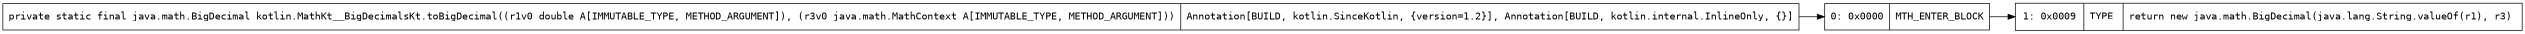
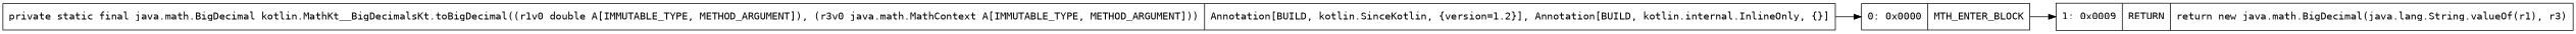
  digraph {
    rankdir=LR
    fontname="DejaVu Sans Mono"
    node [shape=record fontname="DejaVu Sans Mono"]
    edge [fontname="DejaVu Sans Mono"]
    n1 [label="{0\:\ 0x0000|MTH_ENTER_BLOCK\l}"]
-   n2 [label="{1\:\ 0x0009|TYPE\l|return new java.math.BigDecimal(java.lang.String.valueOf(r1), r3)\l}"]
+   n2 [label="{1\:\ 0x0009|RETURN\l|return new java.math.BigDecimal(java.lang.String.valueOf(r1), r3)\l}"]
    n3 [label="{private static final java.math.BigDecimal kotlin.MathKt__BigDecimalsKt.toBigDecimal((r1v0 double A[IMMUTABLE_TYPE, METHOD_ARGUMENT]), (r3v0 java.math.MathContext A[IMMUTABLE_TYPE, METHOD_ARGUMENT]))  | Annotation[BUILD, kotlin.SinceKotlin, \{version=1.2\}], Annotation[BUILD, kotlin.internal.InlineOnly, \{\}]\l}"]
    n1 -> n2
    n3 -> n1
  }
